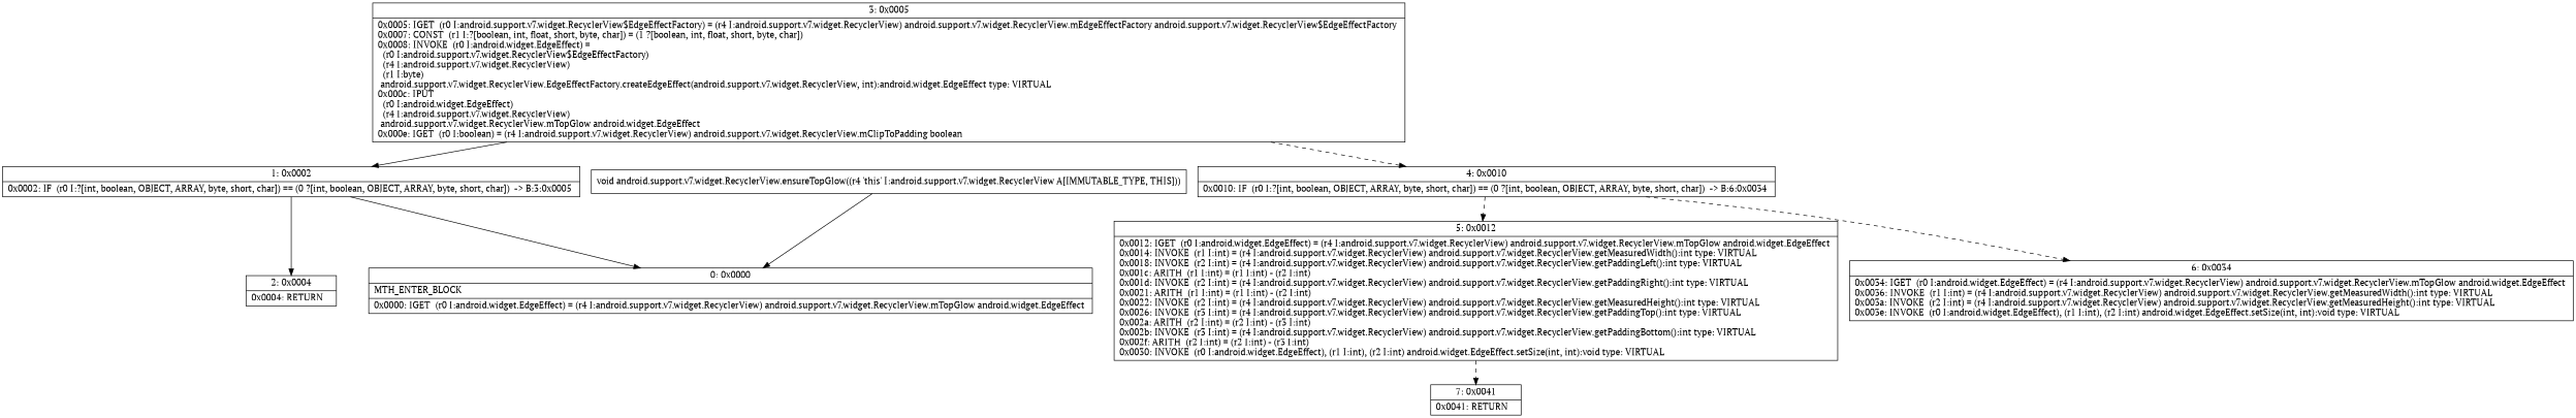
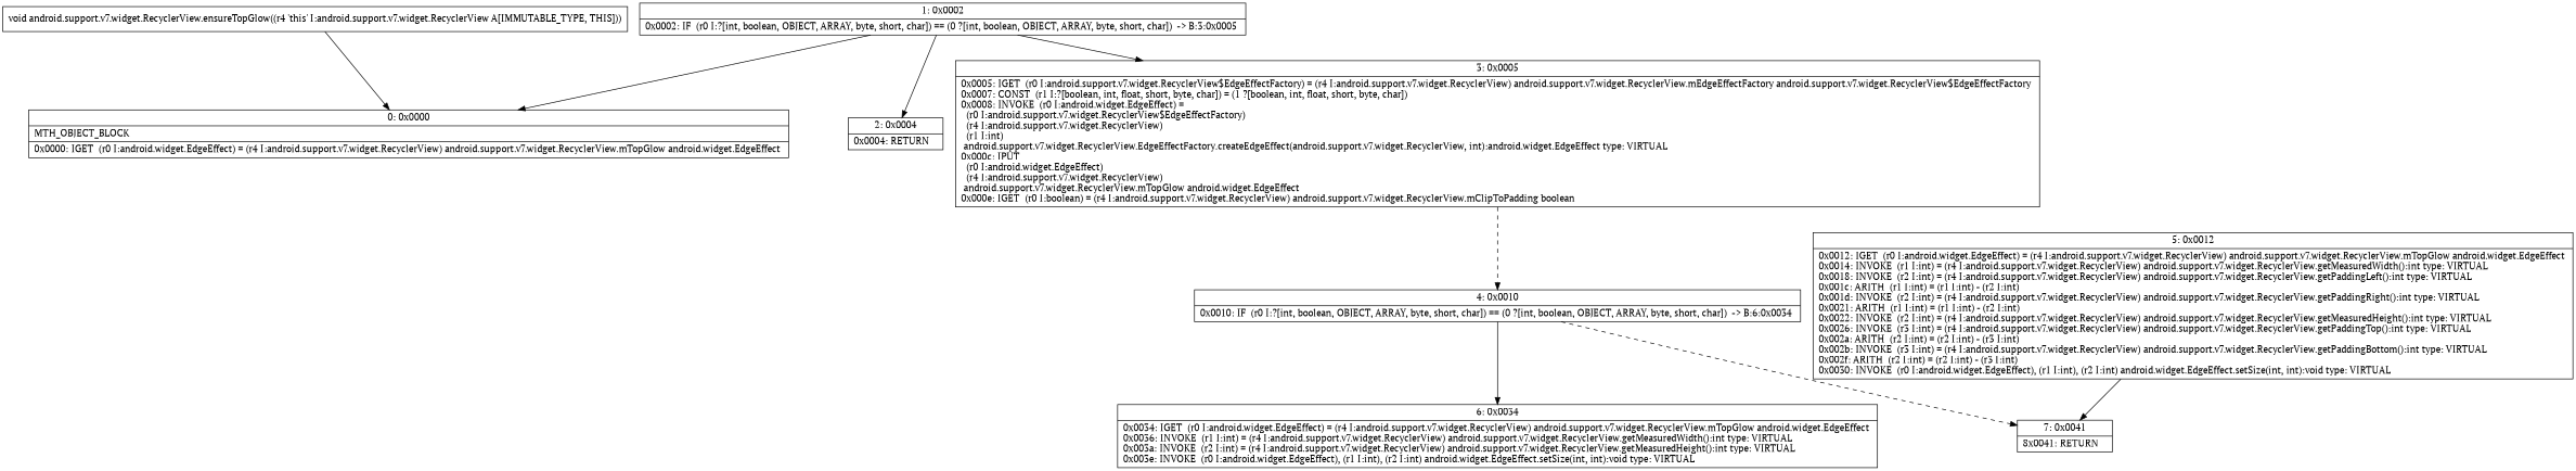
  digraph {
    fontname="PT Serif"
    node [fontname="PT Serif" shape=record]
    edge [fontname="PT Serif"]
-   n1 [label="{0\:\ 0x0000|MTH_ENTER_BLOCK\l|0x0000: IGET  (r0 I:android.widget.EdgeEffect) = (r4 I:android.support.v7.widget.RecyclerView) android.support.v7.widget.RecyclerView.mTopGlow android.widget.EdgeEffect \l}"]
+   n1 [label="{0\:\ 0x0000|MTH_OBJECT_BLOCK\l|0x0000: IGET  (r0 I:android.widget.EdgeEffect) = (r4 I:android.support.v7.widget.RecyclerView) android.support.v7.widget.RecyclerView.mTopGlow android.widget.EdgeEffect \l}"]
    n2 [label="{1\:\ 0x0002|0x0002: IF  (r0 I:?[int, boolean, OBJECT, ARRAY, byte, short, char]) == (0 ?[int, boolean, OBJECT, ARRAY, byte, short, char])  \-\> B:3:0x0005 \l}"]
    n3 [label="{2\:\ 0x0004|0x0004: RETURN   \l}"]
-   n4 [label="{3\:\ 0x0005|0x0005: IGET  (r0 I:android.support.v7.widget.RecyclerView$EdgeEffectFactory) = (r4 I:android.support.v7.widget.RecyclerView) android.support.v7.widget.RecyclerView.mEdgeEffectFactory android.support.v7.widget.RecyclerView$EdgeEffectFactory \l0x0007: CONST  (r1 I:?[boolean, int, float, short, byte, char]) = (1 ?[boolean, int, float, short, byte, char]) \l0x0008: INVOKE  (r0 I:android.widget.EdgeEffect) = \l  (r0 I:android.support.v7.widget.RecyclerView$EdgeEffectFactory)\l  (r4 I:android.support.v7.widget.RecyclerView)\l  (r1 I:byte)\l android.support.v7.widget.RecyclerView.EdgeEffectFactory.createEdgeEffect(android.support.v7.widget.RecyclerView, int):android.widget.EdgeEffect type: VIRTUAL \l0x000c: IPUT  \l  (r0 I:android.widget.EdgeEffect)\l  (r4 I:android.support.v7.widget.RecyclerView)\l android.support.v7.widget.RecyclerView.mTopGlow android.widget.EdgeEffect \l0x000e: IGET  (r0 I:boolean) = (r4 I:android.support.v7.widget.RecyclerView) android.support.v7.widget.RecyclerView.mClipToPadding boolean \l}"]
+   n4 [label="{3\:\ 0x0005|0x0005: IGET  (r0 I:android.support.v7.widget.RecyclerView$EdgeEffectFactory) = (r4 I:android.support.v7.widget.RecyclerView) android.support.v7.widget.RecyclerView.mEdgeEffectFactory android.support.v7.widget.RecyclerView$EdgeEffectFactory \l0x0007: CONST  (r1 I:?[boolean, int, float, short, byte, char]) = (1 ?[boolean, int, float, short, byte, char]) \l0x0008: INVOKE  (r0 I:android.widget.EdgeEffect) = \l  (r0 I:android.support.v7.widget.RecyclerView$EdgeEffectFactory)\l  (r4 I:android.support.v7.widget.RecyclerView)\l  (r1 I:int)\l android.support.v7.widget.RecyclerView.EdgeEffectFactory.createEdgeEffect(android.support.v7.widget.RecyclerView, int):android.widget.EdgeEffect type: VIRTUAL \l0x000c: IPUT  \l  (r0 I:android.widget.EdgeEffect)\l  (r4 I:android.support.v7.widget.RecyclerView)\l android.support.v7.widget.RecyclerView.mTopGlow android.widget.EdgeEffect \l0x000e: IGET  (r0 I:boolean) = (r4 I:android.support.v7.widget.RecyclerView) android.support.v7.widget.RecyclerView.mClipToPadding boolean \l}"]
    n5 [label="{4\:\ 0x0010|0x0010: IF  (r0 I:?[int, boolean, OBJECT, ARRAY, byte, short, char]) == (0 ?[int, boolean, OBJECT, ARRAY, byte, short, char])  \-\> B:6:0x0034 \l}"]
    n6 [label="{5\:\ 0x0012|0x0012: IGET  (r0 I:android.widget.EdgeEffect) = (r4 I:android.support.v7.widget.RecyclerView) android.support.v7.widget.RecyclerView.mTopGlow android.widget.EdgeEffect \l0x0014: INVOKE  (r1 I:int) = (r4 I:android.support.v7.widget.RecyclerView) android.support.v7.widget.RecyclerView.getMeasuredWidth():int type: VIRTUAL \l0x0018: INVOKE  (r2 I:int) = (r4 I:android.support.v7.widget.RecyclerView) android.support.v7.widget.RecyclerView.getPaddingLeft():int type: VIRTUAL \l0x001c: ARITH  (r1 I:int) = (r1 I:int) \- (r2 I:int) \l0x001d: INVOKE  (r2 I:int) = (r4 I:android.support.v7.widget.RecyclerView) android.support.v7.widget.RecyclerView.getPaddingRight():int type: VIRTUAL \l0x0021: ARITH  (r1 I:int) = (r1 I:int) \- (r2 I:int) \l0x0022: INVOKE  (r2 I:int) = (r4 I:android.support.v7.widget.RecyclerView) android.support.v7.widget.RecyclerView.getMeasuredHeight():int type: VIRTUAL \l0x0026: INVOKE  (r3 I:int) = (r4 I:android.support.v7.widget.RecyclerView) android.support.v7.widget.RecyclerView.getPaddingTop():int type: VIRTUAL \l0x002a: ARITH  (r2 I:int) = (r2 I:int) \- (r3 I:int) \l0x002b: INVOKE  (r3 I:int) = (r4 I:android.support.v7.widget.RecyclerView) android.support.v7.widget.RecyclerView.getPaddingBottom():int type: VIRTUAL \l0x002f: ARITH  (r2 I:int) = (r2 I:int) \- (r3 I:int) \l0x0030: INVOKE  (r0 I:android.widget.EdgeEffect), (r1 I:int), (r2 I:int) android.widget.EdgeEffect.setSize(int, int):void type: VIRTUAL \l}"]
    n7 [label="{6\:\ 0x0034|0x0034: IGET  (r0 I:android.widget.EdgeEffect) = (r4 I:android.support.v7.widget.RecyclerView) android.support.v7.widget.RecyclerView.mTopGlow android.widget.EdgeEffect \l0x0036: INVOKE  (r1 I:int) = (r4 I:android.support.v7.widget.RecyclerView) android.support.v7.widget.RecyclerView.getMeasuredWidth():int type: VIRTUAL \l0x003a: INVOKE  (r2 I:int) = (r4 I:android.support.v7.widget.RecyclerView) android.support.v7.widget.RecyclerView.getMeasuredHeight():int type: VIRTUAL \l0x003e: INVOKE  (r0 I:android.widget.EdgeEffect), (r1 I:int), (r2 I:int) android.widget.EdgeEffect.setSize(int, int):void type: VIRTUAL \l}"]
-   n8 [label="{7\:\ 0x0041|0x0041: RETURN   \l}"]
+   n8 [label="{7\:\ 0x0041|8x0041: RETURN   \l}"]
    n9 [label="{void android.support.v7.widget.RecyclerView.ensureTopGlow((r4 'this' I:android.support.v7.widget.RecyclerView A[IMMUTABLE_TYPE, THIS])) }"]
    n2 -> n1
    n2 -> n3 [style=solid]
-   n4 -> n2
+   n2 -> n4
    n4 -> n5 [style=dashed]
-   n5 -> n6 [style=dashed]
-   n5 -> n7 [style=dashed]
-   n6 -> n8 [style=dashed]
+   n5 -> n8 [style=dashed]
+   n5 -> n7
+   n6 -> n8
    n9 -> n1
  }
